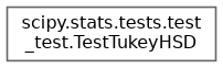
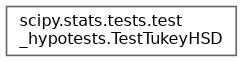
  digraph {
    rankdir=LR
-   n1 [color=grey40 fillcolor=white fontname=Helvetica fontsize=10 height=0.2 label="scipy.stats.tests.test\l_test.TestTukeyHSD" shape=box style=filled width=0.4]
+   n1 [color=grey40 fillcolor=white fontname=Helvetica fontsize=10 height=0.2 label="scipy.stats.tests.test\l_hypotests.TestTukeyHSD" shape=box style=filled width=0.4]
  }
